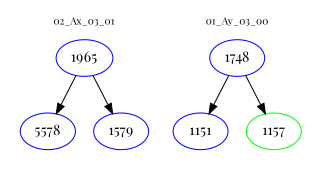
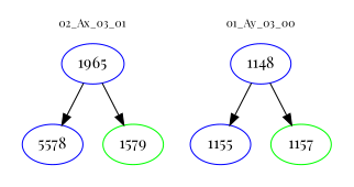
  digraph {
    fontname="Playfair Display"
    node [color=blue fontname="Playfair Display"]
    edge [color=black fontname="Playfair Display"]
    n1 [label=1965]
    n2 [label=5578]
-   n3 [label=1579]
-   n4 [label=1748]
-   n5 [label=1151]
+   n3 [color=green label=1579]
+   n4 [label=1148]
+   n5 [label=1155]
    n6 [color=green label=1157]
    subgraph cluster_1 {
      color=white
      fontsize=10
      label="02_Ax_03_01"
      n1
      n2
      n3
    }
    subgraph cluster_2 {
      color=white
      fontsize=10
      label="01_Ay_03_00"
      n4
      n5
      n6
    }
    n1 -> n2
    n1 -> n3
    n4 -> n5
    n4 -> n6
  }
